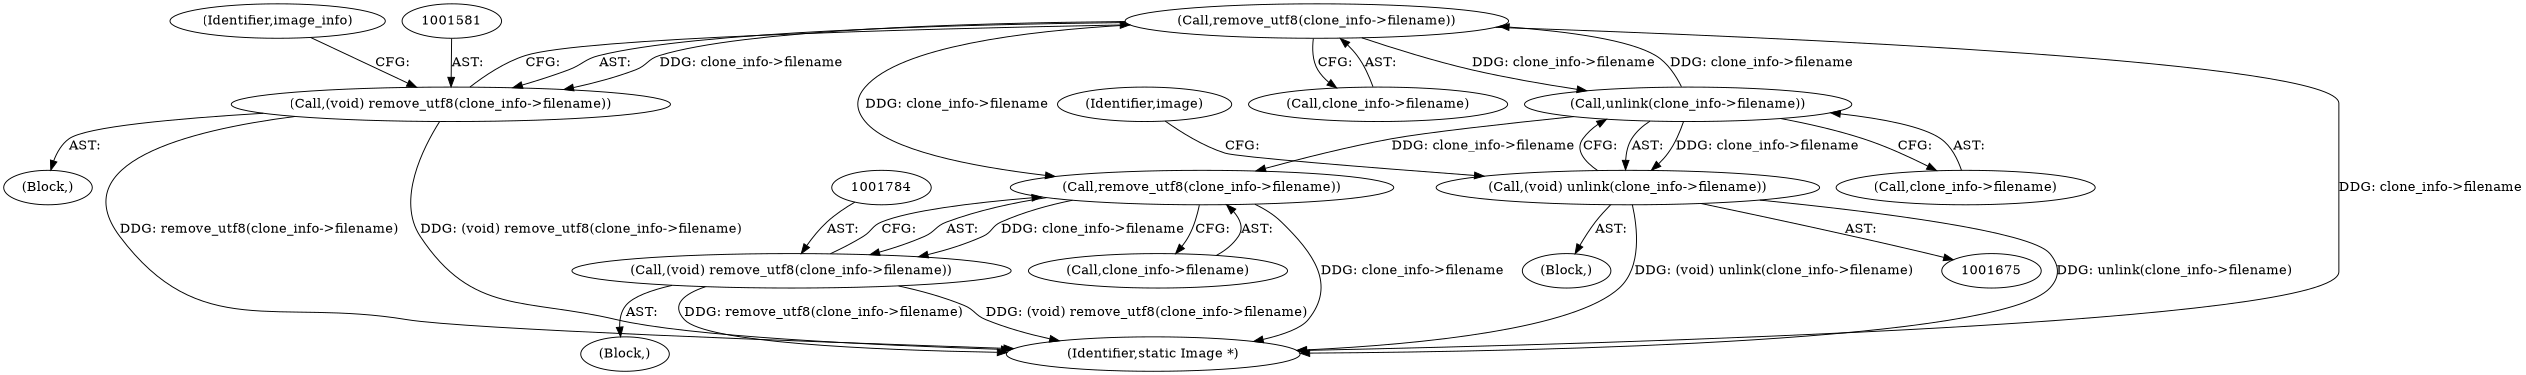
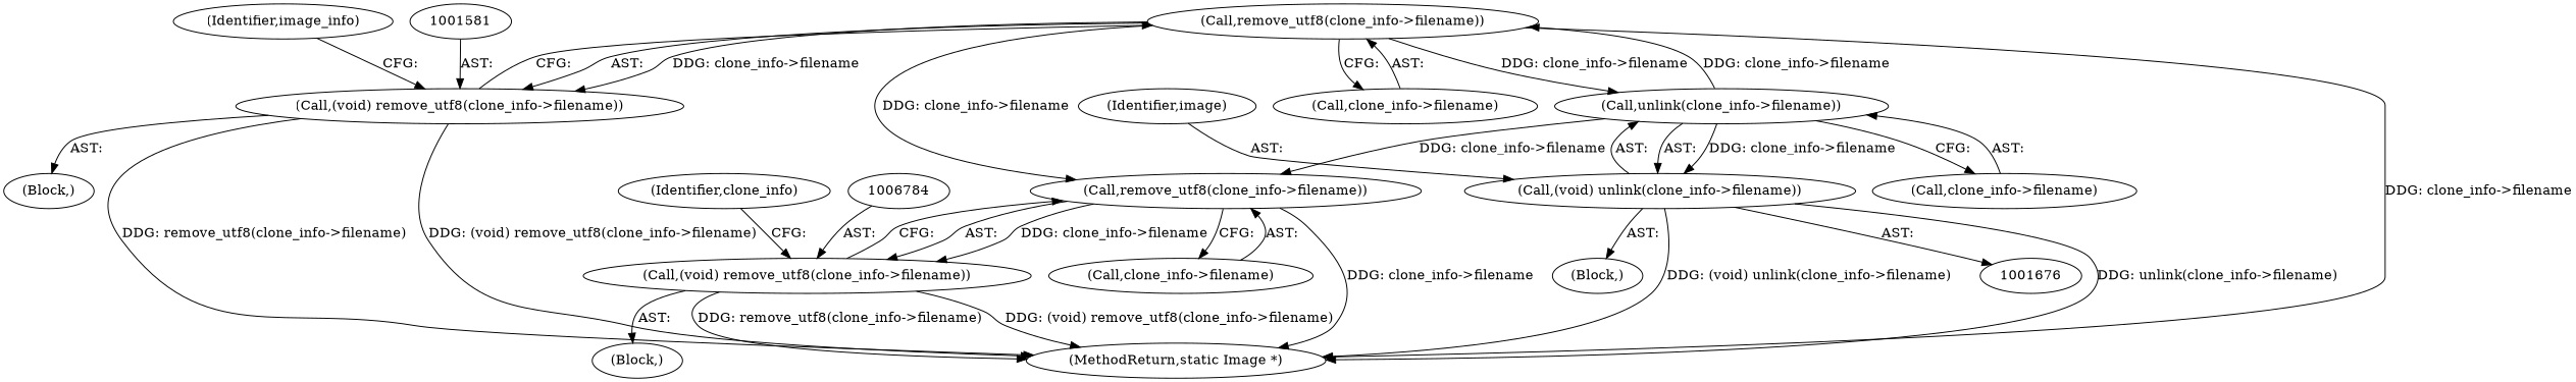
  digraph {
    n1 [label="(Call,remove_utf8(clone_info->filename))"]
    n2 [label="(Call,unlink(clone_info->filename))"]
    n3 [label="(Call,(void) remove_utf8(clone_info->filename))"]
    n4 [label="(Call,remove_utf8(clone_info->filename))"]
-   n5 [label="(Identifier,static Image *)"]
+   n5 [label="(MethodReturn,static Image *)"]
    n6 [label="(Call,clone_info->filename)"]
    n7 [label="(Call,(void) unlink(clone_info->filename))"]
    n8 [label="(Call,clone_info->filename)"]
    n9 [label="(Block,)"]
    n10 [label="(Call,(void) remove_utf8(clone_info->filename))"]
    n11 [label="(Call,clone_info->filename)"]
    n12 [label="(Block,)"]
-   1001676 [label=1001675]
+   1001676
    n14 [label="(Block,)"]
+   n15 [label="(Identifier,clone_info)"]
    n16 [label="(Identifier,image)"]
    n17 [label="(Identifier,image_info)"]
    n18 [label=1001581]
-   1001784
+   1001784 [label=1006784]
    n1 -> n2 [label="DDG: clone_info->filename"]
    n1 -> n3 [label="AST: "]
    n1 -> n3 [label="DDG: clone_info->filename"]
    n1 -> n4 [label="DDG: clone_info->filename"]
    n1 -> n5 [label="DDG: clone_info->filename"]
    n1 -> n6 [label="CFG: "]
    n2 -> n1 [label="DDG: clone_info->filename"]
    n2 -> n4 [label="DDG: clone_info->filename"]
    n2 -> n7 [label="AST: "]
    n2 -> n7 [label="DDG: clone_info->filename"]
    n2 -> n8 [label="CFG: "]
    n3 -> n1 [label="CFG: "]
    n3 -> n5 [label="DDG: remove_utf8(clone_info->filename)"]
    n3 -> n5 [label="DDG: (void) remove_utf8(clone_info->filename)"]
    n3 -> n9 [label="AST: "]
    n4 -> n5 [label="DDG: clone_info->filename"]
    n4 -> n10 [label="AST: "]
    n4 -> n10 [label="DDG: clone_info->filename"]
    n4 -> n11 [label="CFG: "]
    n6 -> n1 [label="AST: "]
-   n7 -> n2 [label="CFG: "]
+   n7 -> n2 [label="AST: "]
    n7 -> n5 [label="DDG: unlink(clone_info->filename)"]
    n7 -> n5 [label="DDG: (void) unlink(clone_info->filename)"]
    n7 -> n12 [label="AST: "]
    n7 -> 1001676 [label="AST: "]
    n8 -> n2 [label="AST: "]
    n10 -> n4 [label="CFG: "]
    n10 -> n5 [label="DDG: remove_utf8(clone_info->filename)"]
    n10 -> n5 [label="DDG: (void) remove_utf8(clone_info->filename)"]
    n10 -> n14 [label="AST: "]
    n11 -> n4 [label="AST: "]
-   n16 -> n7 [label="CFG: "]
+   n15 -> n10 [label="CFG: "]
+   n16 -> n7 [label="AST: "]
    n17 -> n3 [label="CFG: "]
    n18 -> n3 [label="AST: "]
    1001784 -> n10 [label="AST: "]
  }
